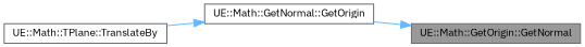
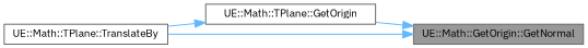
  digraph {
    fontname="IBM Plex Sans"
    rankdir=RL
    node [color=grey40 fillcolor=white fontname="IBM Plex Sans" fontsize=10 shape=box style=filled]
    edge [color=steelblue1 dir=back fontname="IBM Plex Sans" fontsize=10 labelfontname=Helvetica labelfontsize=10 style=solid]
    n1 [color=gray40 fillcolor=grey60 fontcolor=black height=0.2 label="UE::Math::GetOrigin::GetNormal" width=0.4]
-   n2 [height=0.2 label="UE::Math::GetNormal::GetOrigin" width=0.4]
+   n2 [height=0.2 label="UE::Math::TPlane::GetOrigin" width=0.4]
    n3 [height=0.2 label="UE::Math::TPlane::TranslateBy" width=0.4]
    n1 -> n2
+   n1 -> n3
    n2 -> n3
  }
